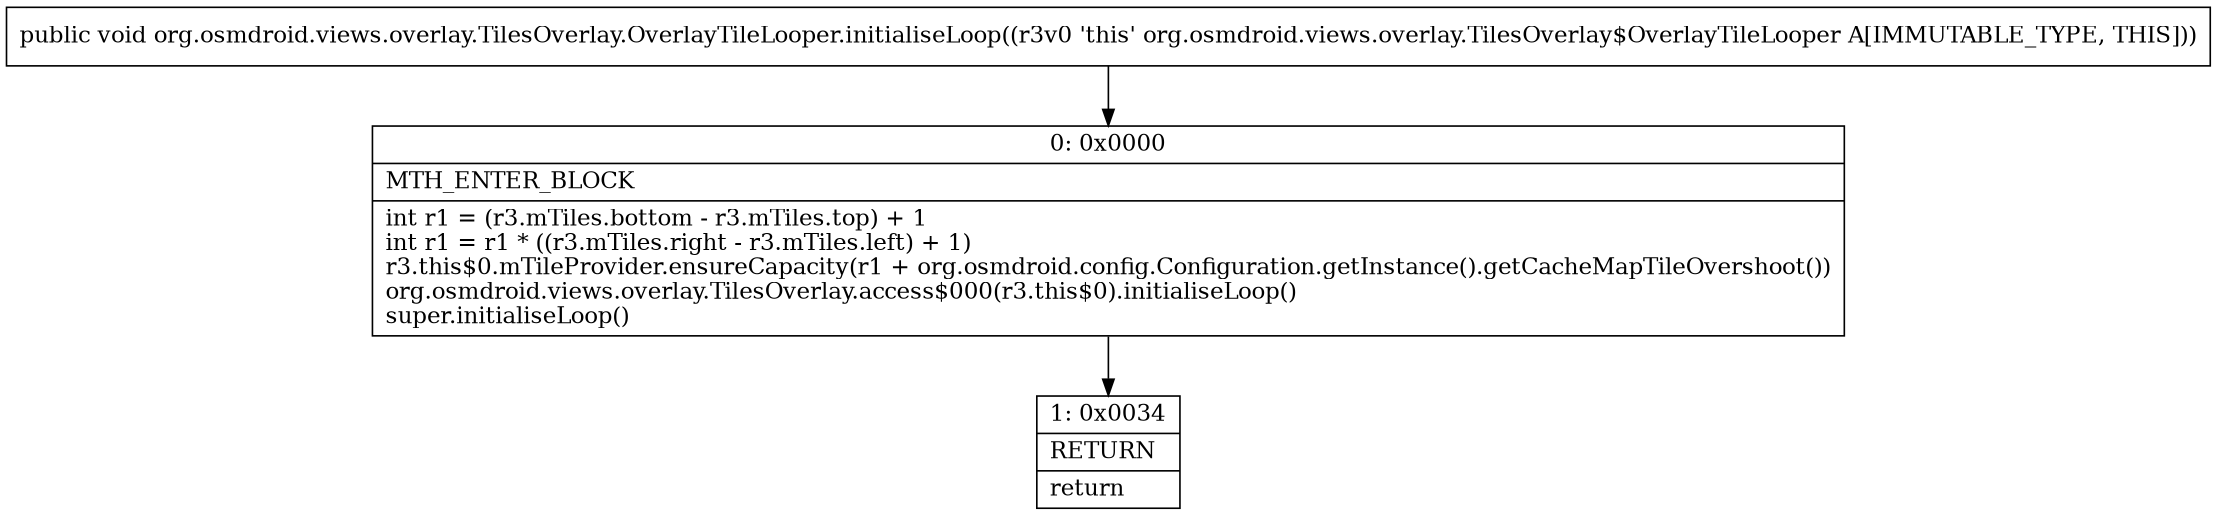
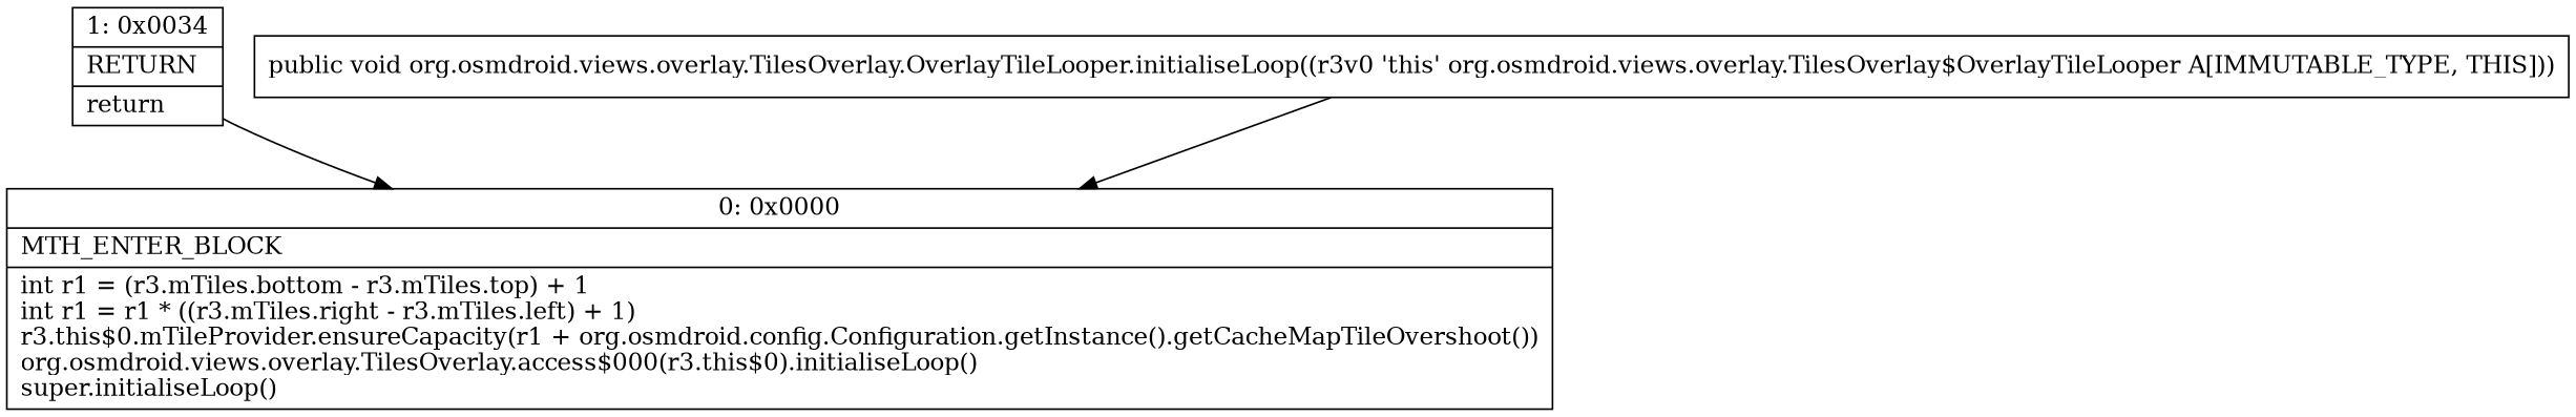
  digraph {
    node [shape=record]
    n1 [label="{0\:\ 0x0000|MTH_ENTER_BLOCK\l|int r1 = (r3.mTiles.bottom \- r3.mTiles.top) + 1\lint r1 = r1 * ((r3.mTiles.right \- r3.mTiles.left) + 1)\lr3.this$0.mTileProvider.ensureCapacity(r1 + org.osmdroid.config.Configuration.getInstance().getCacheMapTileOvershoot())\lorg.osmdroid.views.overlay.TilesOverlay.access$000(r3.this$0).initialiseLoop()\lsuper.initialiseLoop()\l}"]
    n2 [label="{1\:\ 0x0034|RETURN\l|return\l}"]
    n3 [label="{public void org.osmdroid.views.overlay.TilesOverlay.OverlayTileLooper.initialiseLoop((r3v0 'this' org.osmdroid.views.overlay.TilesOverlay$OverlayTileLooper A[IMMUTABLE_TYPE, THIS])) }"]
-   n1 -> n2
+   n2 -> n1
    n3 -> n1
  }
